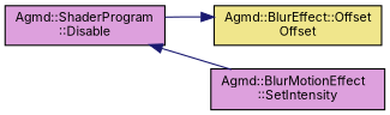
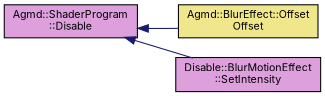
  digraph {
    fontname=Inter
    rankdir=LR
    node [color=black fillcolor=plum fontname=Inter fontsize=10 shape=record style=filled]
    edge [color=midnightblue dir=back fontname=Inter fontsize=10 labelfontname=Helvetica labelfontsize=10 style=solid]
    n1 [fontcolor=black height=0.2 label="Agmd::ShaderProgram\l::Disable" width=0.4]
    n2 [fillcolor=khaki height=0.2 label="Agmd::BlurEffect::Offset\lOffset" width=0.4]
-   n3 [height=0.2 label="Agmd::BlurMotionEffect\l::SetIntensity" width=0.4]
-   n2 -> n1
+   n3 [height=0.2 label="Disable::BlurMotionEffect\l::SetIntensity" width=0.4]
+   n1 -> n2
    n1 -> n3
  }
